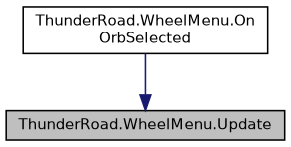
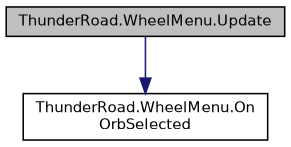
  digraph {
    rankdir=TB
    node [color=black fontname=Helvetica fontsize=10 shape=record style=filled]
    n1 [fillcolor=grey75 fontcolor=black height=0.2 label="ThunderRoad.WheelMenu.Update" width=0.4]
    n2 [fillcolor=white height=0.2 label="ThunderRoad.WheelMenu.On\lOrbSelected" width=0.4]
-   n2 -> n1 [color=midnightblue fontname=Helvetica fontsize=10 labelfontname=Helvetica labelfontsize=10 style=solid]
+   n1 -> n2 [color=midnightblue fontname=Helvetica fontsize=10 labelfontname=Helvetica labelfontsize=10 style=solid]
  }
